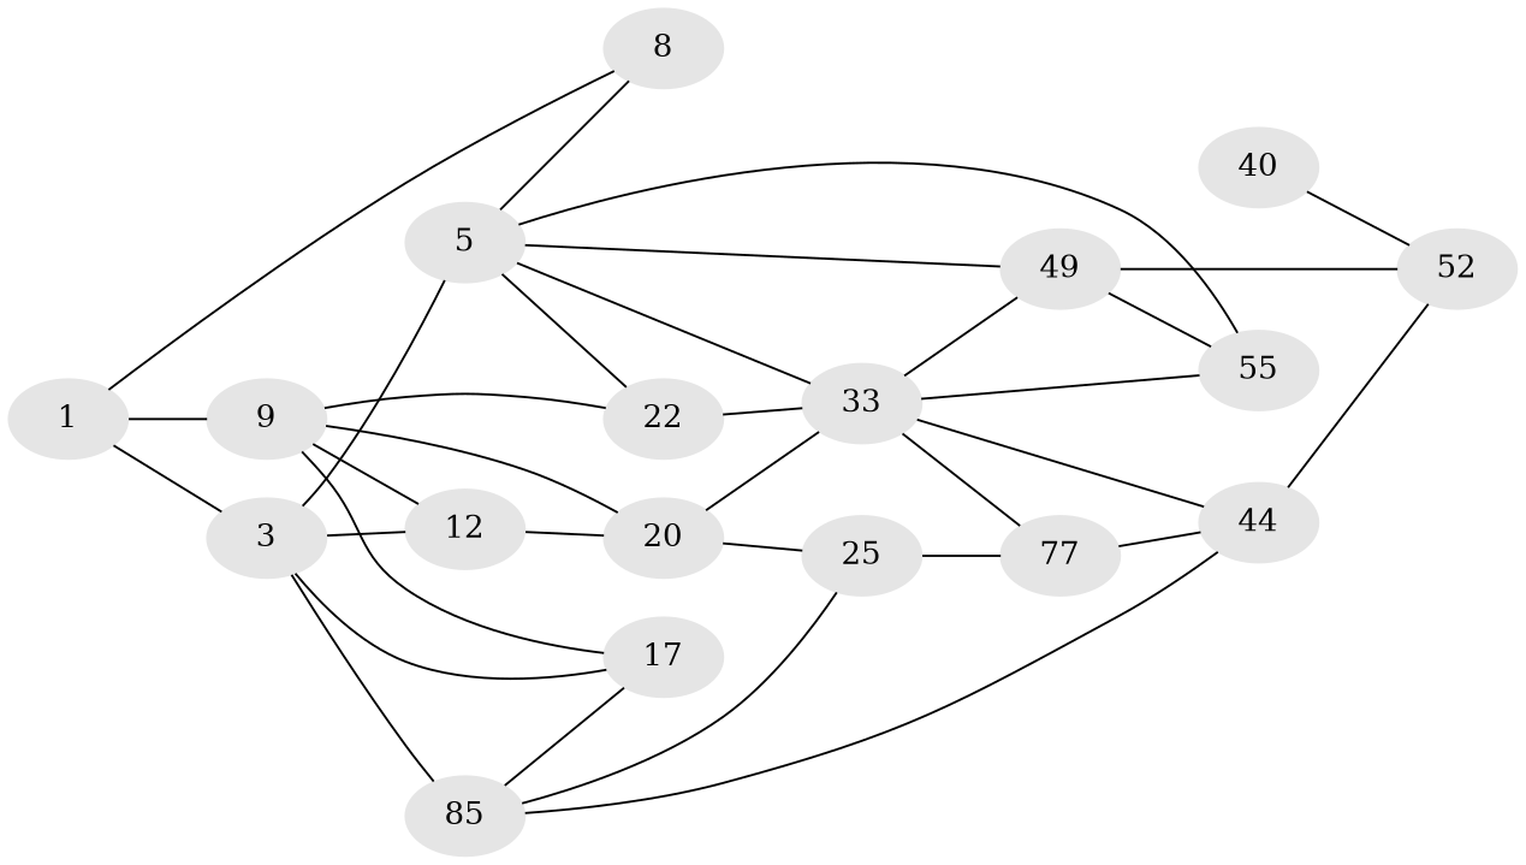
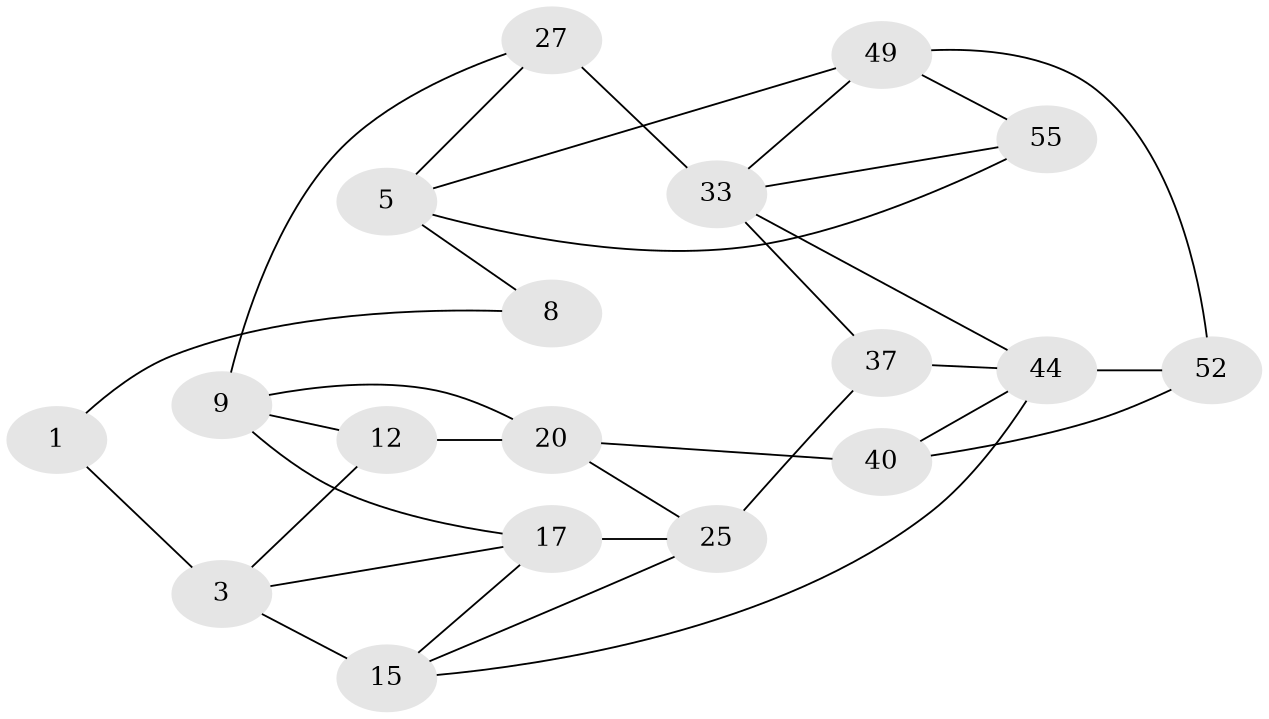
  graph {
    rankdir=LR
    node [color=gray90 style=filled]
    1 [super="+2+7"]
    3 [super="+11+4"]
    8
    9 [super="+10"]
    5 [super="+6+29+28"]
    12 [super="+13+19"]
-   15 [super="+16" label=85]
+   15 [super="+16"]
    17 [super="+24+18"]
-   27 [label=22]
+   27
    20 [super="+21"]
    33 [super="+38+34"]
    49 [super="+50+53"]
    55
    25 [super="+26"]
    44 [super="+45"]
    40 [super="+48"]
    52
-   37 [label=77]
+   37
    1 -- 3
    1 -- 8
-   1 -- 9 [weight=2]
-   3 -- 5 [weight=3]
    3 -- 12
    3 -- 15 [weight=2]
    3 -- 17
    9 -- 12
    9 -- 17
    9 -- 27
    9 -- 20
    5 -- 8 [weight=2]
    5 -- 27
-   5 -- 33
    5 -- 49
    5 -- 55
    12 -- 20 [weight=2]
    15 -- 17
    15 -- 25
    15 -- 44
+   17 -- 25 [weight=2]
    27 -- 33
-   20 -- 33
+   20 -- 40
    20 -- 25
    33 -- 49 [weight=2]
    33 -- 55
    33 -- 44
    33 -- 37
    49 -- 55
    49 -- 52
    25 -- 37
    44 -- 52
+   40 -- 44
    40 -- 52
    37 -- 44
  }
